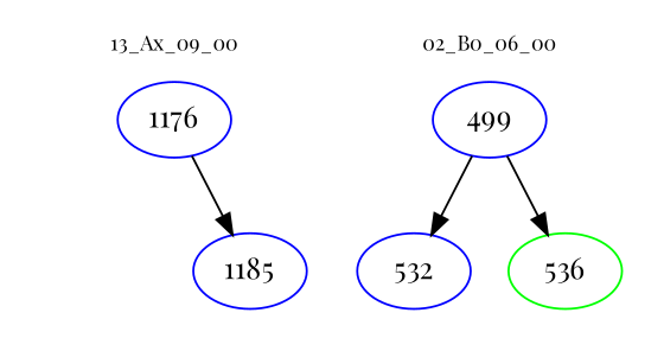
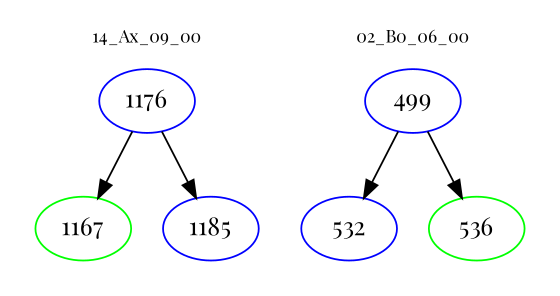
  digraph {
    fontname="Playfair Display"
    node [color=blue fontname="Playfair Display"]
    edge [color=black fontname="Playfair Display"]
    n1 [label=1176]
+   n2 [color=green label=1167]
    n3 [label=1185]
    n4 [label=499]
    n5 [label=532]
    n6 [color=green label=536]
    subgraph cluster_1 {
      color=white
      fontsize=10
-     label="13_Ax_09_00"
+     label="14_Ax_09_00"
      n1
+     n2
      n3
    }
    subgraph cluster_2 {
      color=white
      fontsize=10
      label="02_B0_06_00"
      n4
      n5
      n6
    }
+   n1 -> n2
    n1 -> n3
    n4 -> n5
    n4 -> n6
  }
